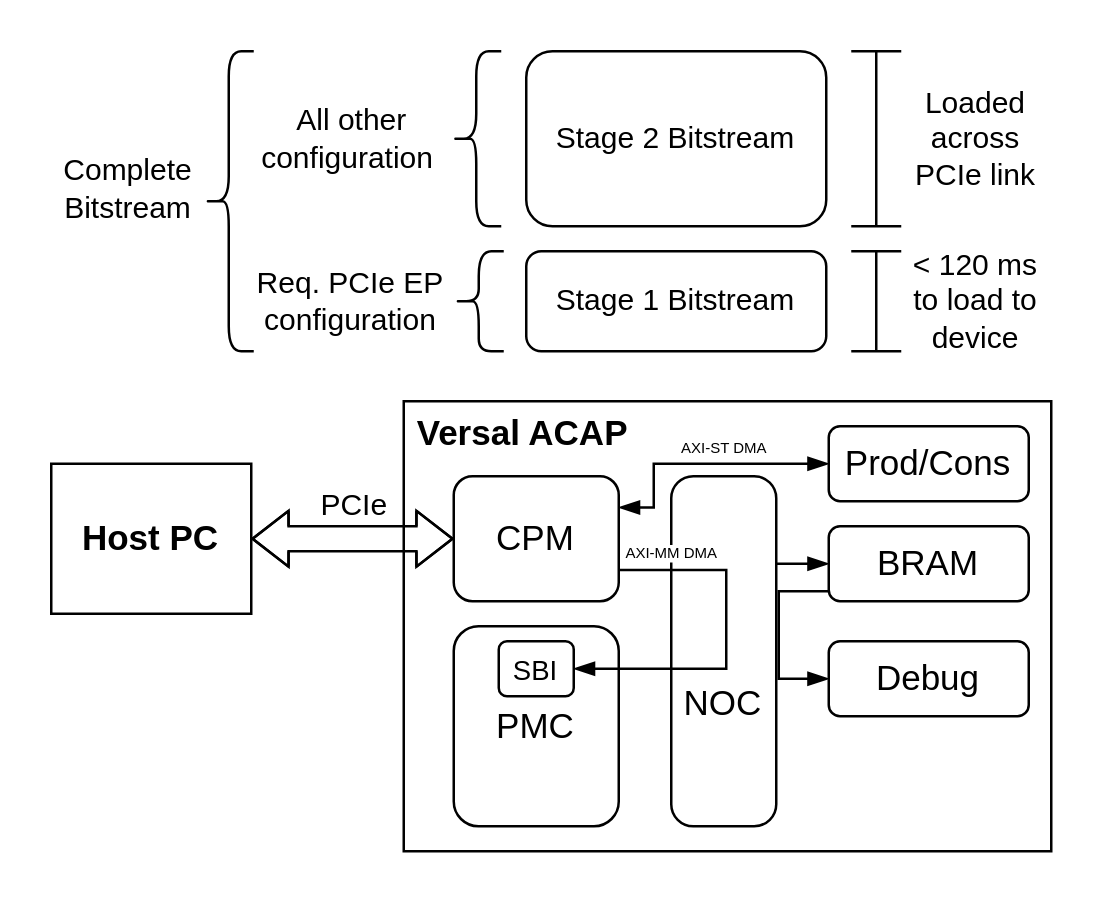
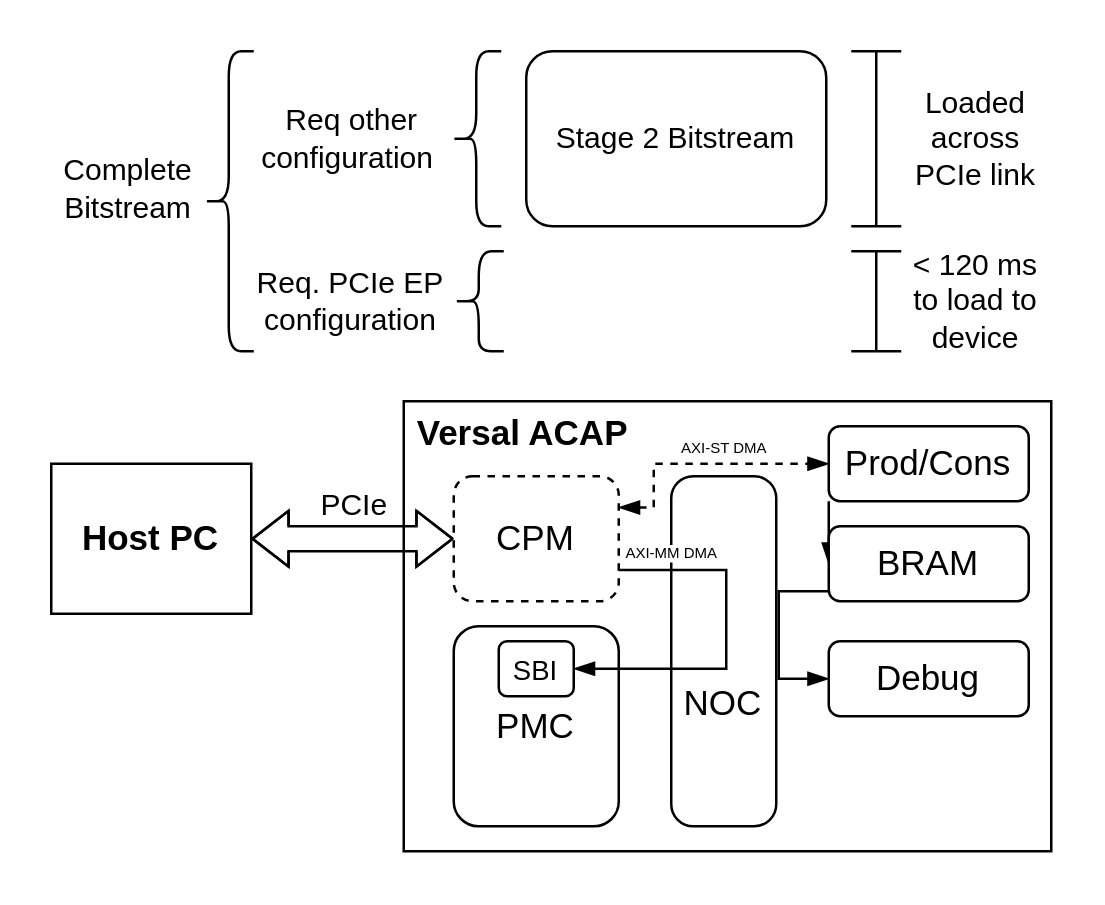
  <mxCell id="0" />
  <mxCell id="1" parent="0" />
- <mxCell id="2" value="Stage 1 Bitstream" style="rounded=1;whiteSpace=wrap;html=1;" vertex="1" parent="1"><mxGeometry x="210" y="100" width="120" height="40" as="geometry" /></mxCell>
  <mxCell id="3" value="Stage 2 Bitstream" style="rounded=1;whiteSpace=wrap;html=1;" vertex="1" parent="1"><mxGeometry x="210" y="20" width="120" height="70" as="geometry" /></mxCell>
  <mxCell id="4" value="" style="shape=curlyBracket;whiteSpace=wrap;html=1;rounded=1;" vertex="1" parent="1"><mxGeometry x="81" y="20" width="20" height="120" as="geometry" /></mxCell>
  <mxCell id="5" value="" style="shape=crossbar;whiteSpace=wrap;html=1;rounded=1;direction=south;" vertex="1" parent="1"><mxGeometry x="340" y="100" width="20" height="40" as="geometry" /></mxCell>
  <mxCell id="6" value="&amp;lt; 120 ms to load to device" style="text;html=1;strokeColor=none;fillColor=none;align=center;verticalAlign=middle;whiteSpace=wrap;rounded=0;" vertex="1" parent="1"><mxGeometry x="360" y="105" width="60" height="30" as="geometry" /></mxCell>
  <mxCell id="7" value="Complete Bitstream" style="text;html=1;strokeColor=none;fillColor=none;align=center;verticalAlign=middle;whiteSpace=wrap;rounded=0;" vertex="1" parent="1"><mxGeometry x="21" y="60" width="60" height="30" as="geometry" /></mxCell>
  <mxCell id="8" value="" style="shape=curlyBracket;whiteSpace=wrap;html=1;rounded=1;" vertex="1" parent="1"><mxGeometry x="181" y="100" width="20" height="40" as="geometry" /></mxCell>
  <mxCell id="9" value="Req. PCIe EP configuration" style="text;html=1;strokeColor=none;fillColor=none;align=center;verticalAlign=middle;whiteSpace=wrap;rounded=0;" vertex="1" parent="1"><mxGeometry x="100" y="100" width="80" height="40" as="geometry" /></mxCell>
  <mxCell id="10" value="" style="shape=curlyBracket;whiteSpace=wrap;html=1;rounded=1;" vertex="1" parent="1"><mxGeometry x="180" y="20" width="20" height="70" as="geometry" /></mxCell>
- <mxCell id="11" value="All other configuration&amp;nbsp;" style="text;html=1;strokeColor=none;fillColor=none;align=center;verticalAlign=middle;whiteSpace=wrap;rounded=0;" vertex="1" parent="1"><mxGeometry x="100" y="35" width="81" height="40" as="geometry" /></mxCell>
+ <mxCell id="11" value="Req other configuration&amp;nbsp;" style="text;html=1;strokeColor=none;fillColor=none;align=center;verticalAlign=middle;whiteSpace=wrap;rounded=0;" vertex="1" parent="1"><mxGeometry x="100" y="35" width="81" height="40" as="geometry" /></mxCell>
  <mxCell id="12" value="" style="shape=crossbar;whiteSpace=wrap;html=1;rounded=1;direction=south;" vertex="1" parent="1"><mxGeometry x="340" y="20" width="20" height="70" as="geometry" /></mxCell>
  <mxCell id="13" value="Loaded across PCIe link" style="text;html=1;strokeColor=none;fillColor=none;align=center;verticalAlign=middle;whiteSpace=wrap;rounded=0;" vertex="1" parent="1"><mxGeometry x="360" y="40" width="60" height="30" as="geometry" /></mxCell>
  <mxCell id="14" value="Host PC" style="rounded=0;whiteSpace=wrap;html=1;fontStyle=1;fontSize=14;" vertex="1" parent="1"><mxGeometry x="20" y="185" width="80" height="60" as="geometry" /></mxCell>
  <mxCell id="15" value="Versal ACAP" style="rounded=0;whiteSpace=wrap;html=1;labelPosition=left;verticalLabelPosition=middle;align=right;verticalAlign=top;horizontal=1;spacing=0;spacingRight=-90;fontStyle=1;fontSize=14;" vertex="1" parent="1"><mxGeometry x="161" y="160" width="259" height="180" as="geometry" /></mxCell>
  <mxCell id="16" value="PCIe" style="shape=flexArrow;endArrow=classic;startArrow=classic;html=1;rounded=0;fontSize=12;exitX=1;exitY=0.5;exitDx=0;exitDy=0;startWidth=11.304;startSize=4.478;endWidth=11.304;endSize=4.478;labelPosition=center;verticalLabelPosition=top;align=center;verticalAlign=bottom;spacingTop=0;spacing=6;entryX=0;entryY=0.5;entryDx=0;entryDy=0;" edge="1" parent="1" source="14" target="18"><mxGeometry width="100" height="100" relative="1" as="geometry"><mxPoint x="71" y="420" as="sourcePoint" /><mxPoint x="141" y="240" as="targetPoint" /><Array as="points"><mxPoint x="141" y="215" /></Array></mxGeometry></mxCell>
- <mxCell id="17" value="AXI-ST DMA" style="edgeStyle=orthogonalEdgeStyle;rounded=0;orthogonalLoop=1;jettySize=auto;html=1;exitX=1;exitY=0.25;exitDx=0;exitDy=0;entryX=0;entryY=0.5;entryDx=0;entryDy=0;fontSize=6;spacing=6;spacingTop=-2;startArrow=blockThin;startFill=1;endArrow=blockThin;endFill=1;spacingLeft=-16;" edge="1" parent="1" source="18" target="25"><mxGeometry x="0.319" y="5" relative="1" as="geometry"><mxPoint x="371" y="207.5" as="targetPoint" /><Array as="points"><mxPoint x="261" y="203" /><mxPoint x="261" y="185" /></Array><mxPoint as="offset" /></mxGeometry></mxCell>
- <mxCell id="18" value="CPM" style="rounded=1;whiteSpace=wrap;html=1;fontSize=14;" vertex="1" parent="1"><mxGeometry x="181" y="190" width="66" height="50" as="geometry" /></mxCell>
+ <mxCell id="17" value="AXI-ST DMA" style="edgeStyle=orthogonalEdgeStyle;rounded=0;orthogonalLoop=1;jettySize=auto;html=1;exitX=1;exitY=0.25;exitDx=0;exitDy=0;entryX=0;entryY=0.5;entryDx=0;entryDy=0;fontSize=6;spacing=6;spacingTop=-2;startArrow=blockThin;startFill=1;endArrow=blockThin;endFill=1;spacingLeft=-16;dashed=1;" edge="1" parent="1" source="18" target="25"><mxGeometry x="0.319" y="5" relative="1" as="geometry"><mxPoint x="371" y="207.5" as="targetPoint" /><Array as="points"><mxPoint x="261" y="203" /><mxPoint x="261" y="185" /></Array><mxPoint as="offset" /></mxGeometry></mxCell>
+ <mxCell id="18" value="CPM" style="rounded=1;whiteSpace=wrap;html=1;fontSize=14;dashed=1;" vertex="1" parent="1"><mxGeometry x="181" y="190" width="66" height="50" as="geometry" /></mxCell>
  <mxCell id="19" value="NOC" style="rounded=1;whiteSpace=wrap;html=1;fontSize=14;rotation=0;spacingBottom=-41;arcSize=21;" vertex="1" parent="1"><mxGeometry x="268" y="190" width="42" height="140" as="geometry" /></mxCell>
  <mxCell id="20" value="PMC" style="rounded=1;whiteSpace=wrap;html=1;fontSize=14;" vertex="1" parent="1"><mxGeometry x="181" y="250" width="66" height="80" as="geometry" /></mxCell>
  <mxCell id="21" value="AXI-MM DMA" style="edgeStyle=elbowEdgeStyle;rounded=0;orthogonalLoop=1;jettySize=auto;html=1;exitX=1;exitY=0.5;exitDx=0;exitDy=0;entryX=1;entryY=0.75;entryDx=0;entryDy=0;labelBackgroundColor=default;fontSize=6;startArrow=blockThin;startFill=1;endArrow=none;endFill=0;spacingLeft=-43;jumpSize=6;startSize=6;sourcePerimeterSpacing=0;" edge="1" parent="1" source="22" target="18"><mxGeometry x="0.401" y="-7" relative="1" as="geometry"><Array as="points"><mxPoint x="290" y="250" /></Array><mxPoint as="offset" /></mxGeometry></mxCell>
  <mxCell id="22" value="&lt;font style=&quot;font-size: 11px;&quot;&gt;SBI&lt;/font&gt;" style="rounded=1;whiteSpace=wrap;html=1;fontSize=14;" vertex="1" parent="1"><mxGeometry x="199" y="256" width="30" height="22" as="geometry" /></mxCell>
  <mxCell id="23" style="edgeStyle=orthogonalEdgeStyle;rounded=0;orthogonalLoop=1;jettySize=auto;html=1;exitX=0;exitY=0.5;exitDx=0;exitDy=0;labelBackgroundColor=default;fontSize=7;startArrow=blockThin;startFill=1;endArrow=none;endFill=0;" edge="1" parent="1" source="24" target="27"><mxGeometry relative="1" as="geometry" /></mxCell>
  <mxCell id="24" value="Debug" style="rounded=1;whiteSpace=wrap;html=1;fontSize=14;" vertex="1" parent="1"><mxGeometry x="331" y="256" width="80" height="30" as="geometry" /></mxCell>
  <mxCell id="25" value="Prod/Cons" style="rounded=1;whiteSpace=wrap;html=1;fontSize=14;" vertex="1" parent="1"><mxGeometry x="331" y="170" width="80" height="30" as="geometry" /></mxCell>
- <mxCell id="26" style="edgeStyle=elbowEdgeStyle;rounded=0;jumpSize=6;orthogonalLoop=1;jettySize=auto;html=1;exitX=0;exitY=0.5;exitDx=0;exitDy=0;entryX=1;entryY=0.25;entryDx=0;entryDy=0;labelBackgroundColor=default;fontSize=6;startArrow=blockThin;startFill=1;endArrow=none;endFill=0;startSize=6;sourcePerimeterSpacing=0;" edge="1" parent="1" source="27" target="19"><mxGeometry relative="1" as="geometry" /></mxCell>
+ <mxCell id="26" style="edgeStyle=elbowEdgeStyle;rounded=0;jumpSize=6;orthogonalLoop=1;jettySize=auto;html=1;exitX=0;exitY=0.5;exitDx=0;exitDy=0;labelBackgroundColor=default;fontSize=6;startArrow=blockThin;startFill=1;endArrow=none;endFill=0;startSize=6;sourcePerimeterSpacing=0;" edge="1" parent="1" source="27" target="25"><mxGeometry relative="1" as="geometry" /></mxCell>
  <mxCell id="27" value="BRAM" style="rounded=1;whiteSpace=wrap;html=1;fontSize=14;" vertex="1" parent="1"><mxGeometry x="331" y="210" width="80" height="30" as="geometry" /></mxCell>
